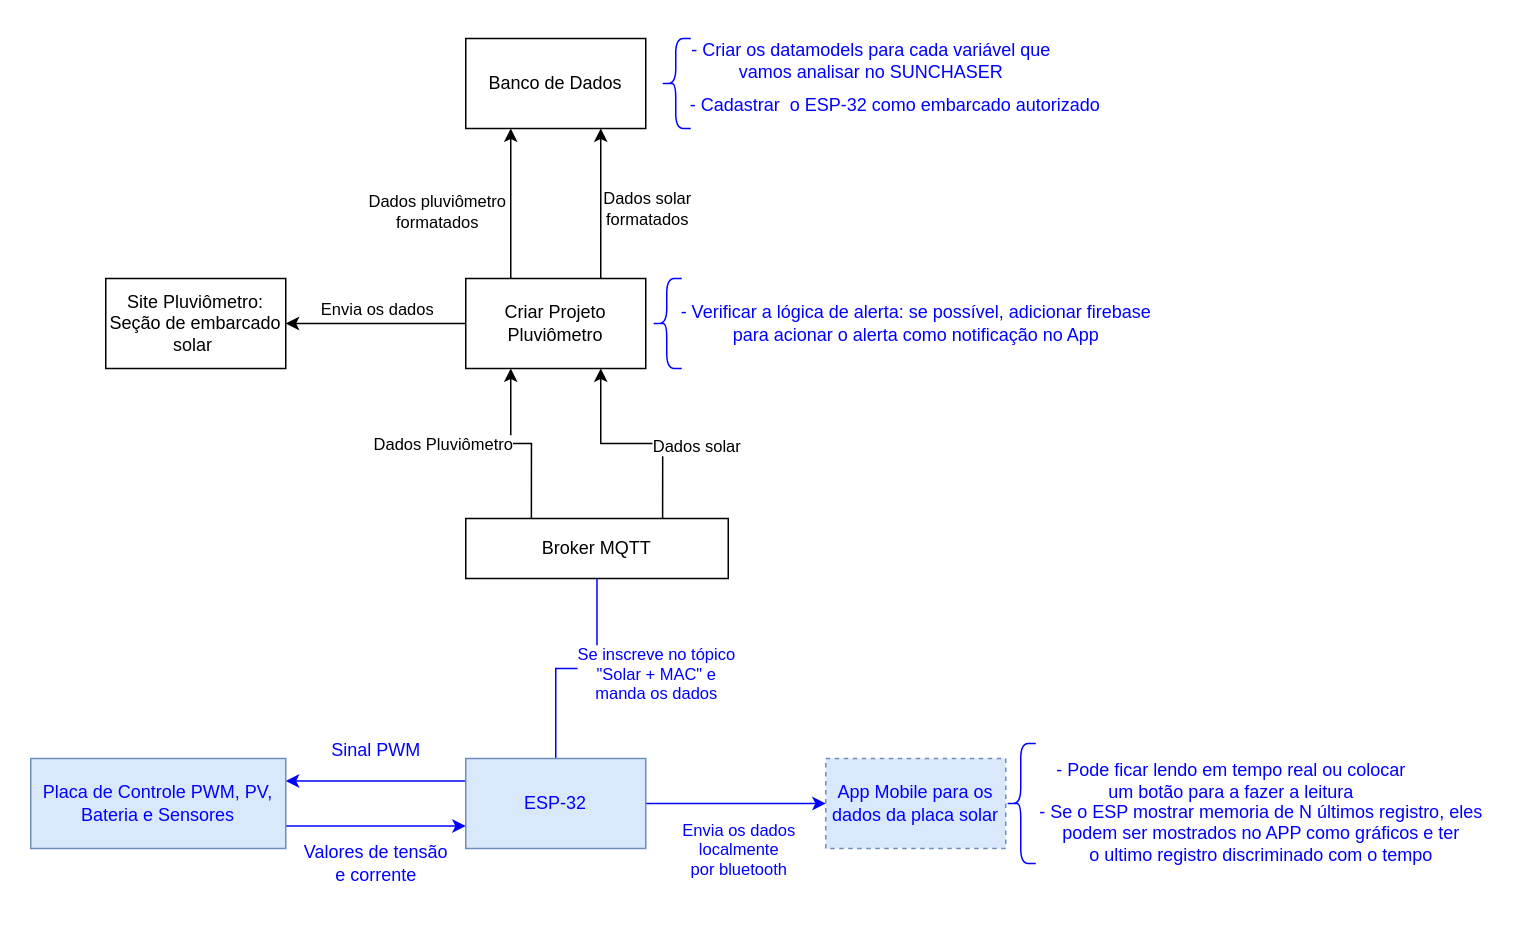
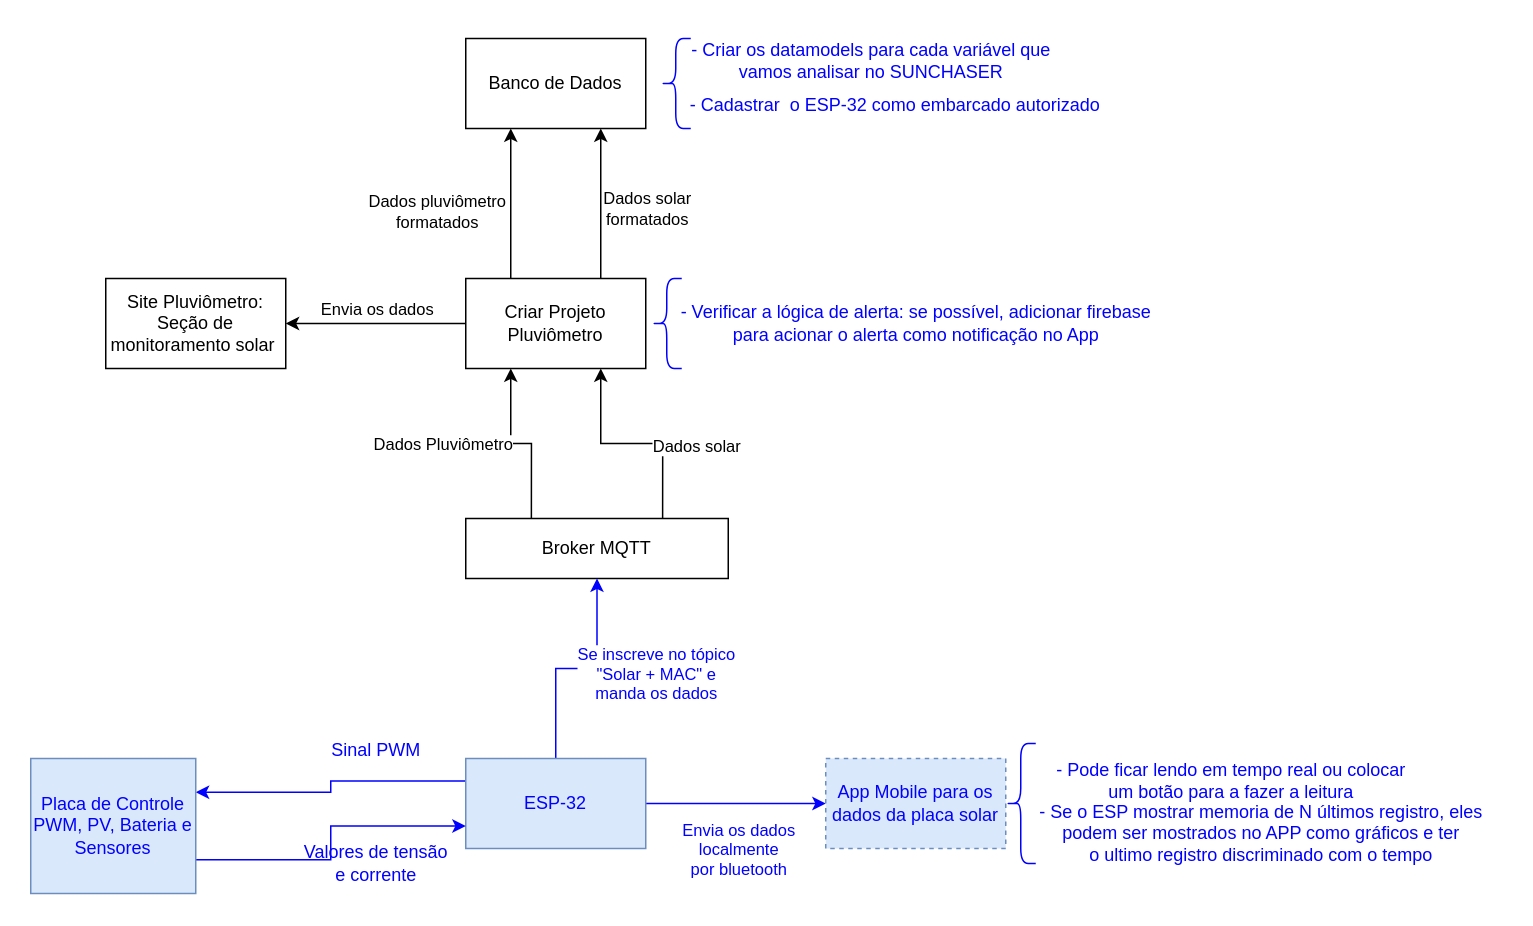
  <mxCell id="0" />
  <mxCell id="1" parent="0" />
  <mxCell id="2" style="edgeStyle=orthogonalEdgeStyle;rounded=0;orthogonalLoop=1;jettySize=auto;html=1;exitX=0.75;exitY=0;exitDx=0;exitDy=0;entryX=0.75;entryY=1;entryDx=0;entryDy=0;strokeColor=#000000;" parent="1" source="8" target="9" edge="1"><mxGeometry relative="1" as="geometry" /></mxCell>
  <mxCell id="3" value="Dados solar&lt;br&gt;formatados" style="edgeLabel;html=1;align=center;verticalAlign=middle;resizable=0;points=[];fontColor=#000000;" parent="2" vertex="1" connectable="0"><mxGeometry x="-0.035" y="-3" relative="1" as="geometry"><mxPoint x="27" y="1" as="offset" /></mxGeometry></mxCell>
  <mxCell id="4" style="edgeStyle=orthogonalEdgeStyle;rounded=0;orthogonalLoop=1;jettySize=auto;html=1;exitX=0.25;exitY=0;exitDx=0;exitDy=0;entryX=0.25;entryY=1;entryDx=0;entryDy=0;" parent="1" source="8" target="9" edge="1"><mxGeometry relative="1" as="geometry"><Array as="points"><mxPoint x="340" y="155" /><mxPoint x="340" y="155" /></Array></mxGeometry></mxCell>
  <mxCell id="5" value="Dados pluviômetro&lt;br&gt;formatados" style="edgeLabel;html=1;align=center;verticalAlign=middle;resizable=0;points=[];" parent="4" vertex="1" connectable="0"><mxGeometry x="-0.085" y="2" relative="1" as="geometry"><mxPoint x="-48" y="1" as="offset" /></mxGeometry></mxCell>
  <mxCell id="6" style="edgeStyle=orthogonalEdgeStyle;rounded=0;orthogonalLoop=1;jettySize=auto;html=1;exitX=0;exitY=0.5;exitDx=0;exitDy=0;entryX=1;entryY=0.5;entryDx=0;entryDy=0;fontColor=#0000FF;strokeColor=#000000;" parent="1" source="8" target="15" edge="1"><mxGeometry relative="1" as="geometry" /></mxCell>
  <mxCell id="7" value="Envia os dados" style="edgeLabel;html=1;align=center;verticalAlign=middle;resizable=0;points=[];fontColor=#000000;" parent="6" vertex="1" connectable="0"><mxGeometry x="0.05" y="-3" relative="1" as="geometry"><mxPoint x="3" y="-7" as="offset" /></mxGeometry></mxCell>
  <mxCell id="8" value="Criar Projeto Pluviômetro" style="rounded=0;whiteSpace=wrap;html=1;" parent="1" vertex="1"><mxGeometry x="310" y="185" width="120" height="60" as="geometry" /></mxCell>
  <mxCell id="9" value="Banco de Dados" style="rounded=0;whiteSpace=wrap;html=1;" parent="1" vertex="1"><mxGeometry x="310" y="25" width="120" height="60" as="geometry" /></mxCell>
  <mxCell id="10" style="edgeStyle=orthogonalEdgeStyle;rounded=0;orthogonalLoop=1;jettySize=auto;html=1;exitX=0.75;exitY=0;exitDx=0;exitDy=0;entryX=0.75;entryY=1;entryDx=0;entryDy=0;strokeColor=#000000;" parent="1" source="14" target="8" edge="1"><mxGeometry relative="1" as="geometry" /></mxCell>
  <mxCell id="11" value="Dados solar" style="edgeLabel;html=1;align=center;verticalAlign=middle;resizable=0;points=[];fontColor=#000000;" parent="10" vertex="1" connectable="0"><mxGeometry x="-0.035" relative="1" as="geometry"><mxPoint x="40" y="1" as="offset" /></mxGeometry></mxCell>
  <mxCell id="12" style="edgeStyle=orthogonalEdgeStyle;rounded=0;orthogonalLoop=1;jettySize=auto;html=1;exitX=0.25;exitY=0;exitDx=0;exitDy=0;entryX=0.25;entryY=1;entryDx=0;entryDy=0;" parent="1" source="14" target="8" edge="1"><mxGeometry relative="1" as="geometry" /></mxCell>
  <mxCell id="13" value="Dados Pluviômetro" style="edgeLabel;html=1;align=center;verticalAlign=middle;resizable=0;points=[];" parent="12" vertex="1" connectable="0"><mxGeometry x="0.015" y="-1" relative="1" as="geometry"><mxPoint x="-51" y="1" as="offset" /></mxGeometry></mxCell>
  <mxCell id="14" value="Broker MQTT" style="rounded=0;whiteSpace=wrap;html=1;" parent="1" vertex="1"><mxGeometry x="310" y="345" width="175" height="40" as="geometry" /></mxCell>
- <mxCell id="15" value="Site Pluviômetro:&lt;br&gt;Seção de embarcado solar&amp;nbsp;" style="rounded=0;whiteSpace=wrap;html=1;fillColor=#ffffff;strokeColor=#000000;" parent="1" vertex="1"><mxGeometry x="70" y="185" width="120" height="60" as="geometry" /></mxCell>
- <mxCell id="16" style="edgeStyle=orthogonalEdgeStyle;rounded=0;orthogonalLoop=1;jettySize=auto;html=1;exitX=0.5;exitY=0;exitDx=0;exitDy=0;entryX=0.5;entryY=1;entryDx=0;entryDy=0;strokeColor=#0000FF;endArrow=none;" parent="1" source="21" target="14" edge="1"><mxGeometry relative="1" as="geometry" /></mxCell>
+ <mxCell id="15" value="Site Pluviômetro:&lt;br&gt;Seção de monitoramento solar&amp;nbsp;" style="rounded=0;whiteSpace=wrap;html=1;fillColor=#ffffff;strokeColor=#000000;" parent="1" vertex="1"><mxGeometry x="70" y="185" width="120" height="60" as="geometry" /></mxCell>
+ <mxCell id="16" style="edgeStyle=orthogonalEdgeStyle;rounded=0;orthogonalLoop=1;jettySize=auto;html=1;exitX=0.5;exitY=0;exitDx=0;exitDy=0;entryX=0.5;entryY=1;entryDx=0;entryDy=0;strokeColor=#0000FF;" parent="1" source="21" target="14" edge="1"><mxGeometry relative="1" as="geometry" /></mxCell>
  <mxCell id="17" value="Se inscreve no tópico&lt;br&gt;&quot;Solar + MAC&quot; e&lt;br&gt;manda os dados" style="edgeLabel;html=1;align=center;verticalAlign=middle;resizable=0;points=[];fontColor=#0000FF;" parent="16" vertex="1" connectable="0"><mxGeometry x="-0.065" y="-3" relative="1" as="geometry"><mxPoint x="57" as="offset" /></mxGeometry></mxCell>
  <mxCell id="18" style="edgeStyle=orthogonalEdgeStyle;rounded=0;orthogonalLoop=1;jettySize=auto;html=1;exitX=1;exitY=0.5;exitDx=0;exitDy=0;entryX=0;entryY=0.5;entryDx=0;entryDy=0;strokeColor=#0000FF;" parent="1" source="21" target="22" edge="1"><mxGeometry relative="1" as="geometry" /></mxCell>
  <mxCell id="19" value="Envia os dados&lt;br&gt;localmente&lt;br&gt;por bluetooth" style="edgeLabel;html=1;align=center;verticalAlign=middle;resizable=0;points=[];fontColor=#0000FF;" parent="18" vertex="1" connectable="0"><mxGeometry x="-0.158" y="-1" relative="1" as="geometry"><mxPoint x="10" y="29" as="offset" /></mxGeometry></mxCell>
  <mxCell id="20" style="edgeStyle=orthogonalEdgeStyle;rounded=0;orthogonalLoop=1;jettySize=auto;html=1;exitX=0;exitY=0.25;exitDx=0;exitDy=0;entryX=1;entryY=0.25;entryDx=0;entryDy=0;strokeColor=#0000FF;" parent="1" source="21" target="29" edge="1"><mxGeometry relative="1" as="geometry" /></mxCell>
  <mxCell id="21" value="ESP-32" style="rounded=0;whiteSpace=wrap;html=1;fillColor=#dae8fc;strokeColor=#6c8ebf;fontColor=#0000FF;" parent="1" vertex="1"><mxGeometry x="310" y="505" width="120" height="60" as="geometry" /></mxCell>
  <mxCell id="22" value="App Mobile para os dados da placa solar" style="rounded=0;whiteSpace=wrap;html=1;fillColor=#dae8fc;strokeColor=#6c8ebf;fontColor=#0000FF;dashed=1;" parent="1" vertex="1"><mxGeometry x="550" y="505" width="120" height="60" as="geometry" /></mxCell>
  <mxCell id="23" value="" style="shape=curlyBracket;whiteSpace=wrap;html=1;rounded=1;labelPosition=left;verticalLabelPosition=middle;align=right;verticalAlign=middle;strokeColor=#0000FF;fontColor=#0000FF;" parent="1" vertex="1"><mxGeometry x="440" y="25" width="20" height="60" as="geometry" /></mxCell>
  <mxCell id="24" value="- Criar os datamodels para cada variável que&lt;br&gt;vamos analisar no SUNCHASER" style="text;html=1;align=center;verticalAlign=middle;resizable=0;points=[];autosize=1;strokeColor=none;fillColor=none;fontColor=#0000FF;" parent="1" vertex="1"><mxGeometry x="450" y="20" width="260" height="40" as="geometry" /></mxCell>
  <mxCell id="25" value="- Cadastrar&amp;nbsp; o ESP-32 como embarcado autorizado" style="text;html=1;align=center;verticalAlign=middle;resizable=0;points=[];autosize=1;strokeColor=none;fillColor=none;fontColor=#0000FF;" parent="1" vertex="1"><mxGeometry x="446" y="55" width="300" height="30" as="geometry" /></mxCell>
  <mxCell id="26" value="" style="shape=curlyBracket;whiteSpace=wrap;html=1;rounded=1;labelPosition=left;verticalLabelPosition=middle;align=right;verticalAlign=middle;strokeColor=#0000FF;" parent="1" vertex="1"><mxGeometry x="434" y="185" width="20" height="60" as="geometry" /></mxCell>
  <mxCell id="27" value="&lt;div&gt;- Verificar a lógica de alerta:&amp;nbsp;&lt;span style=&quot;background-color: initial;&quot;&gt;se possível, adicionar firebase&lt;/span&gt;&lt;/div&gt;&lt;div&gt;&lt;span style=&quot;background-color: initial;&quot;&gt;para acionar o alerta como notificação no App&lt;/span&gt;&lt;/div&gt;" style="text;html=1;align=center;verticalAlign=middle;resizable=0;points=[];autosize=1;strokeColor=none;fillColor=none;fontColor=#0000FF;" parent="1" vertex="1"><mxGeometry x="440" y="195" width="340" height="40" as="geometry" /></mxCell>
  <mxCell id="28" style="edgeStyle=orthogonalEdgeStyle;rounded=0;orthogonalLoop=1;jettySize=auto;html=1;exitX=1;exitY=0.75;exitDx=0;exitDy=0;entryX=0;entryY=0.75;entryDx=0;entryDy=0;strokeColor=#0000FF;" parent="1" source="29" target="21" edge="1"><mxGeometry relative="1" as="geometry" /></mxCell>
- <mxCell id="29" value="Placa de Controle PWM, PV, Bateria e Sensores" style="rounded=0;whiteSpace=wrap;html=1;fillColor=#dae8fc;strokeColor=#6c8ebf;fontColor=#0000FF;" parent="1" vertex="1"><mxGeometry x="20" y="505" width="170" height="60" as="geometry" /></mxCell>
+ <mxCell id="29" value="Placa de Controle PWM, PV, Bateria e Sensores" style="rounded=0;whiteSpace=wrap;html=1;fillColor=#dae8fc;strokeColor=#6c8ebf;fontColor=#0000FF;" parent="1" vertex="1"><mxGeometry x="20" y="505" width="110" height="90" as="geometry" /></mxCell>
  <mxCell id="30" value="Sinal PWM" style="text;html=1;align=center;verticalAlign=middle;resizable=0;points=[];autosize=1;strokeColor=none;fillColor=none;fontColor=#0000FF;" parent="1" vertex="1"><mxGeometry x="210" y="485" width="80" height="30" as="geometry" /></mxCell>
  <mxCell id="31" value="Valores de tensão&lt;br&gt;e corrente" style="text;html=1;align=center;verticalAlign=middle;resizable=0;points=[];autosize=1;strokeColor=none;fillColor=none;fontColor=#0000FF;" parent="1" vertex="1"><mxGeometry x="190" y="555" width="120" height="40" as="geometry" /></mxCell>
  <mxCell id="32" value="" style="group" vertex="1" connectable="0" parent="1"><mxGeometry x="670" y="495" width="330" height="90" as="geometry" /></mxCell>
  <mxCell id="33" value="" style="shape=curlyBracket;whiteSpace=wrap;html=1;rounded=1;labelPosition=left;verticalLabelPosition=middle;align=right;verticalAlign=middle;strokeColor=#0000FF;" parent="32" vertex="1"><mxGeometry width="20" height="80" as="geometry" /></mxCell>
  <mxCell id="34" value="- Pode ficar lendo em tempo real ou colocar&lt;br&gt;um botão para a fazer a leitura" style="text;html=1;align=center;verticalAlign=middle;resizable=0;points=[];autosize=1;strokeColor=none;fillColor=none;fontColor=#0000FF;" parent="32" vertex="1"><mxGeometry x="20" y="5" width="260" height="40" as="geometry" /></mxCell>
  <mxCell id="35" value="- Se o ESP mostrar memoria de N últimos registro, eles&lt;br&gt;podem ser mostrados no APP como gráficos e ter&lt;br&gt;o ultimo registro discriminado com o tempo" style="text;html=1;align=center;verticalAlign=middle;resizable=0;points=[];autosize=1;strokeColor=none;fillColor=none;fontColor=#0000FF;" parent="32" vertex="1"><mxGeometry x="10" y="30" width="320" height="60" as="geometry" /></mxCell>
